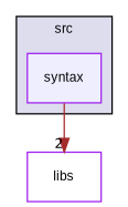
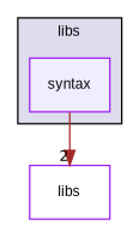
  digraph {
    compound=true
    fontname="Liberation Sans"
    node [fontname="Liberation Sans" fontsize=10 shape=box color=purple]
    n1 [fillcolor="#eeeeff" label=syntax pencolor=black style=filled]
    n2 [label=libs]
    subgraph cluster_1 {
      bgcolor="#ddddee"
      fontsize=10
-     label=src
+     label=libs
      pencolor=black
      n1
    }
    n1 -> n2 [headlabel=2 labeldistance=1.5 labelfontname=Helvetica labelfontsize=10 color=brown fontname="Liberation Sans"]
  }
